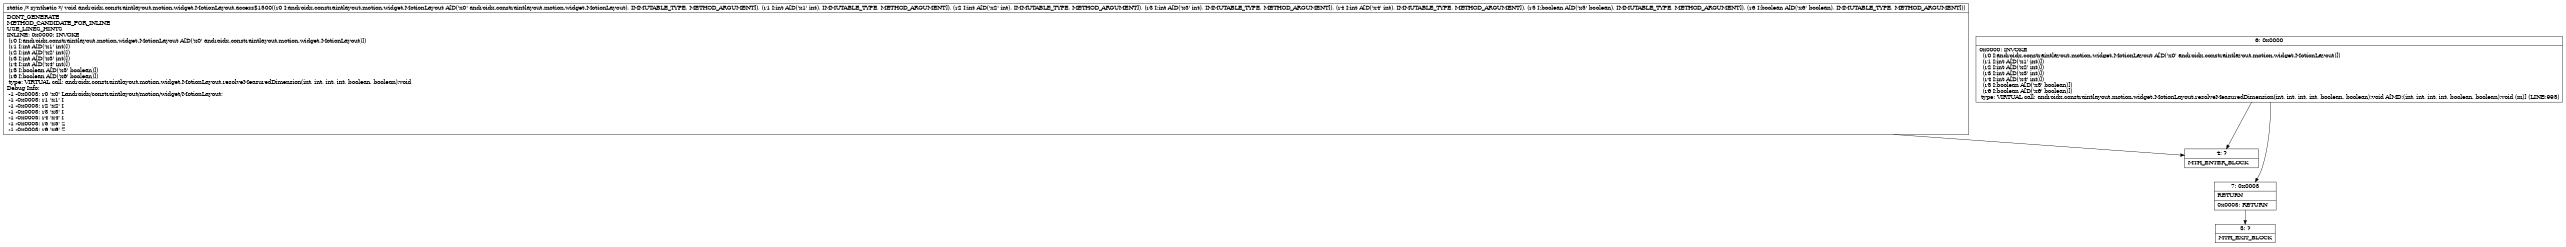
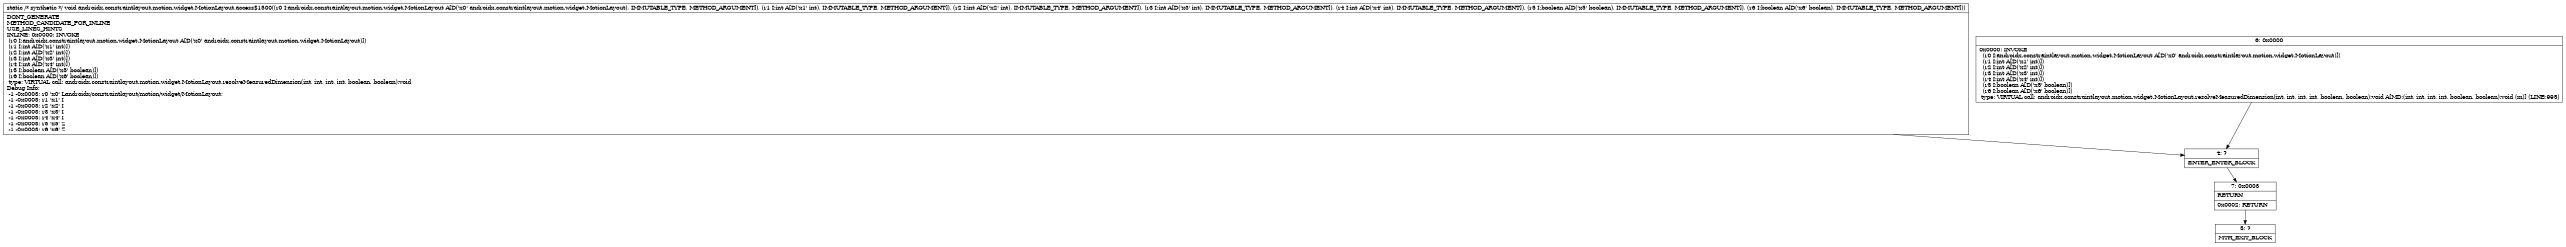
  digraph {
    node [shape=record]
-   n1 [label="{4\:\ ?|MTH_ENTER_BLOCK\l}"]
+   n1 [label="{4\:\ ?|ENTER_ENTER_BLOCK\l}"]
    n2 [label="{6\:\ 0x0000|0x0000: INVOKE  \l  (r0 I:androidx.constraintlayout.motion.widget.MotionLayout A[D('x0' androidx.constraintlayout.motion.widget.MotionLayout)])\l  (r1 I:int A[D('x1' int)])\l  (r2 I:int A[D('x2' int)])\l  (r3 I:int A[D('x3' int)])\l  (r4 I:int A[D('x4' int)])\l  (r5 I:boolean A[D('x5' boolean)])\l  (r6 I:boolean A[D('x6' boolean)])\l type: VIRTUAL call: androidx.constraintlayout.motion.widget.MotionLayout.resolveMeasuredDimension(int, int, int, int, boolean, boolean):void A[MD:(int, int, int, int, boolean, boolean):void (m)] (LINE:995)\l}"]
-   n3 [label="{7\:\ 0x0003|RETURN\l|0x0003: RETURN   \l}"]
+   n3 [label="{7\:\ 0x0003|RETURN\l|0x0002: RETURN   \l}"]
    n4 [label="{5\:\ ?|MTH_EXIT_BLOCK\l}"]
    n5 [label="{static \/* synthetic *\/ void androidx.constraintlayout.motion.widget.MotionLayout.access$1500((r0 I:androidx.constraintlayout.motion.widget.MotionLayout A[D('x0' androidx.constraintlayout.motion.widget.MotionLayout), IMMUTABLE_TYPE, METHOD_ARGUMENT]), (r1 I:int A[D('x1' int), IMMUTABLE_TYPE, METHOD_ARGUMENT]), (r2 I:int A[D('x2' int), IMMUTABLE_TYPE, METHOD_ARGUMENT]), (r3 I:int A[D('x3' int), IMMUTABLE_TYPE, METHOD_ARGUMENT]), (r4 I:int A[D('x4' int), IMMUTABLE_TYPE, METHOD_ARGUMENT]), (r5 I:boolean A[D('x5' boolean), IMMUTABLE_TYPE, METHOD_ARGUMENT]), (r6 I:boolean A[D('x6' boolean), IMMUTABLE_TYPE, METHOD_ARGUMENT]))  | DONT_GENERATE\lMETHOD_CANDIDATE_FOR_INLINE\lUSE_LINES_HINTS\lINLINE: 0x0000: INVOKE  \l  (r0 I:androidx.constraintlayout.motion.widget.MotionLayout A[D('x0' androidx.constraintlayout.motion.widget.MotionLayout)])\l  (r1 I:int A[D('x1' int)])\l  (r2 I:int A[D('x2' int)])\l  (r3 I:int A[D('x3' int)])\l  (r4 I:int A[D('x4' int)])\l  (r5 I:boolean A[D('x5' boolean)])\l  (r6 I:boolean A[D('x6' boolean)])\l type: VIRTUAL call: androidx.constraintlayout.motion.widget.MotionLayout.resolveMeasuredDimension(int, int, int, int, boolean, boolean):void\lDebug Info:\l  \-1 \-0x0003: r0 'x0' Landroidx\/constraintlayout\/motion\/widget\/MotionLayout;\l  \-1 \-0x0003: r1 'x1' I\l  \-1 \-0x0003: r2 'x2' I\l  \-1 \-0x0003: r3 'x3' I\l  \-1 \-0x0003: r4 'x4' I\l  \-1 \-0x0003: r5 'x5' Z\l  \-1 \-0x0003: r6 'x6' Z\l}"]
    n2 -> n1
-   n2 -> n3
+   n1 -> n3
    n3 -> n4
    n5 -> n1
  }
